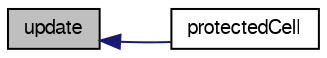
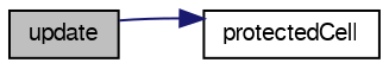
  digraph {
    rankdir=LR
    node [color=black fontname=FreeSans fontsize=10 shape=record]
    n1 [fillcolor=grey75 fontcolor=black height=0.2 label=update style=filled width=0.4]
    n2 [height=0.2 label=protectedCell width=0.4]
-   n1 -> n2 [color=midnightblue dir=back fontname=FreeSans fontsize=10 labelfontname=FreeSans labelfontsize=10 style=solid]
+   n2 -> n1 [color=midnightblue dir=back fontname=FreeSans fontsize=10 labelfontname=FreeSans labelfontsize=10 style=solid]
  }
